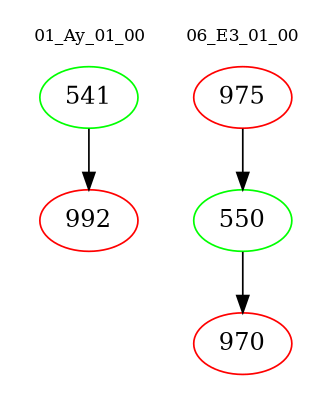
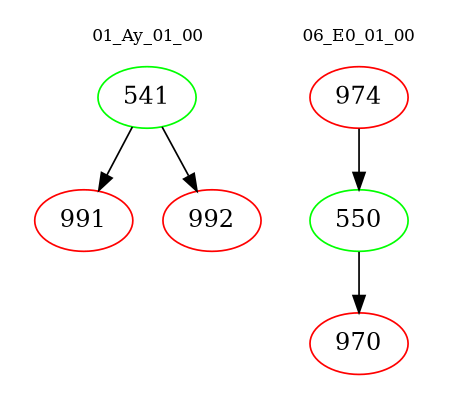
  digraph {
    node [color=red]
    edge [color=black]
    n1 [color=green label=541]
+   n2 [label=991]
    n3 [label=992]
    n4 [color=green label=550]
    n5 [label=970]
-   n6 [label=975]
+   n6 [label=974]
    subgraph cluster_1 {
      color=white
      fontsize=10
      label="01_Ay_01_00"
      n1
+     n2
      n3
    }
    subgraph cluster_2 {
      color=white
      fontsize=10
-     label="06_E3_01_00"
+     label="06_E0_01_00"
      n4
      n5
      n6
    }
+   n1 -> n2
    n1 -> n3
    n4 -> n5
    n6 -> n4
  }
